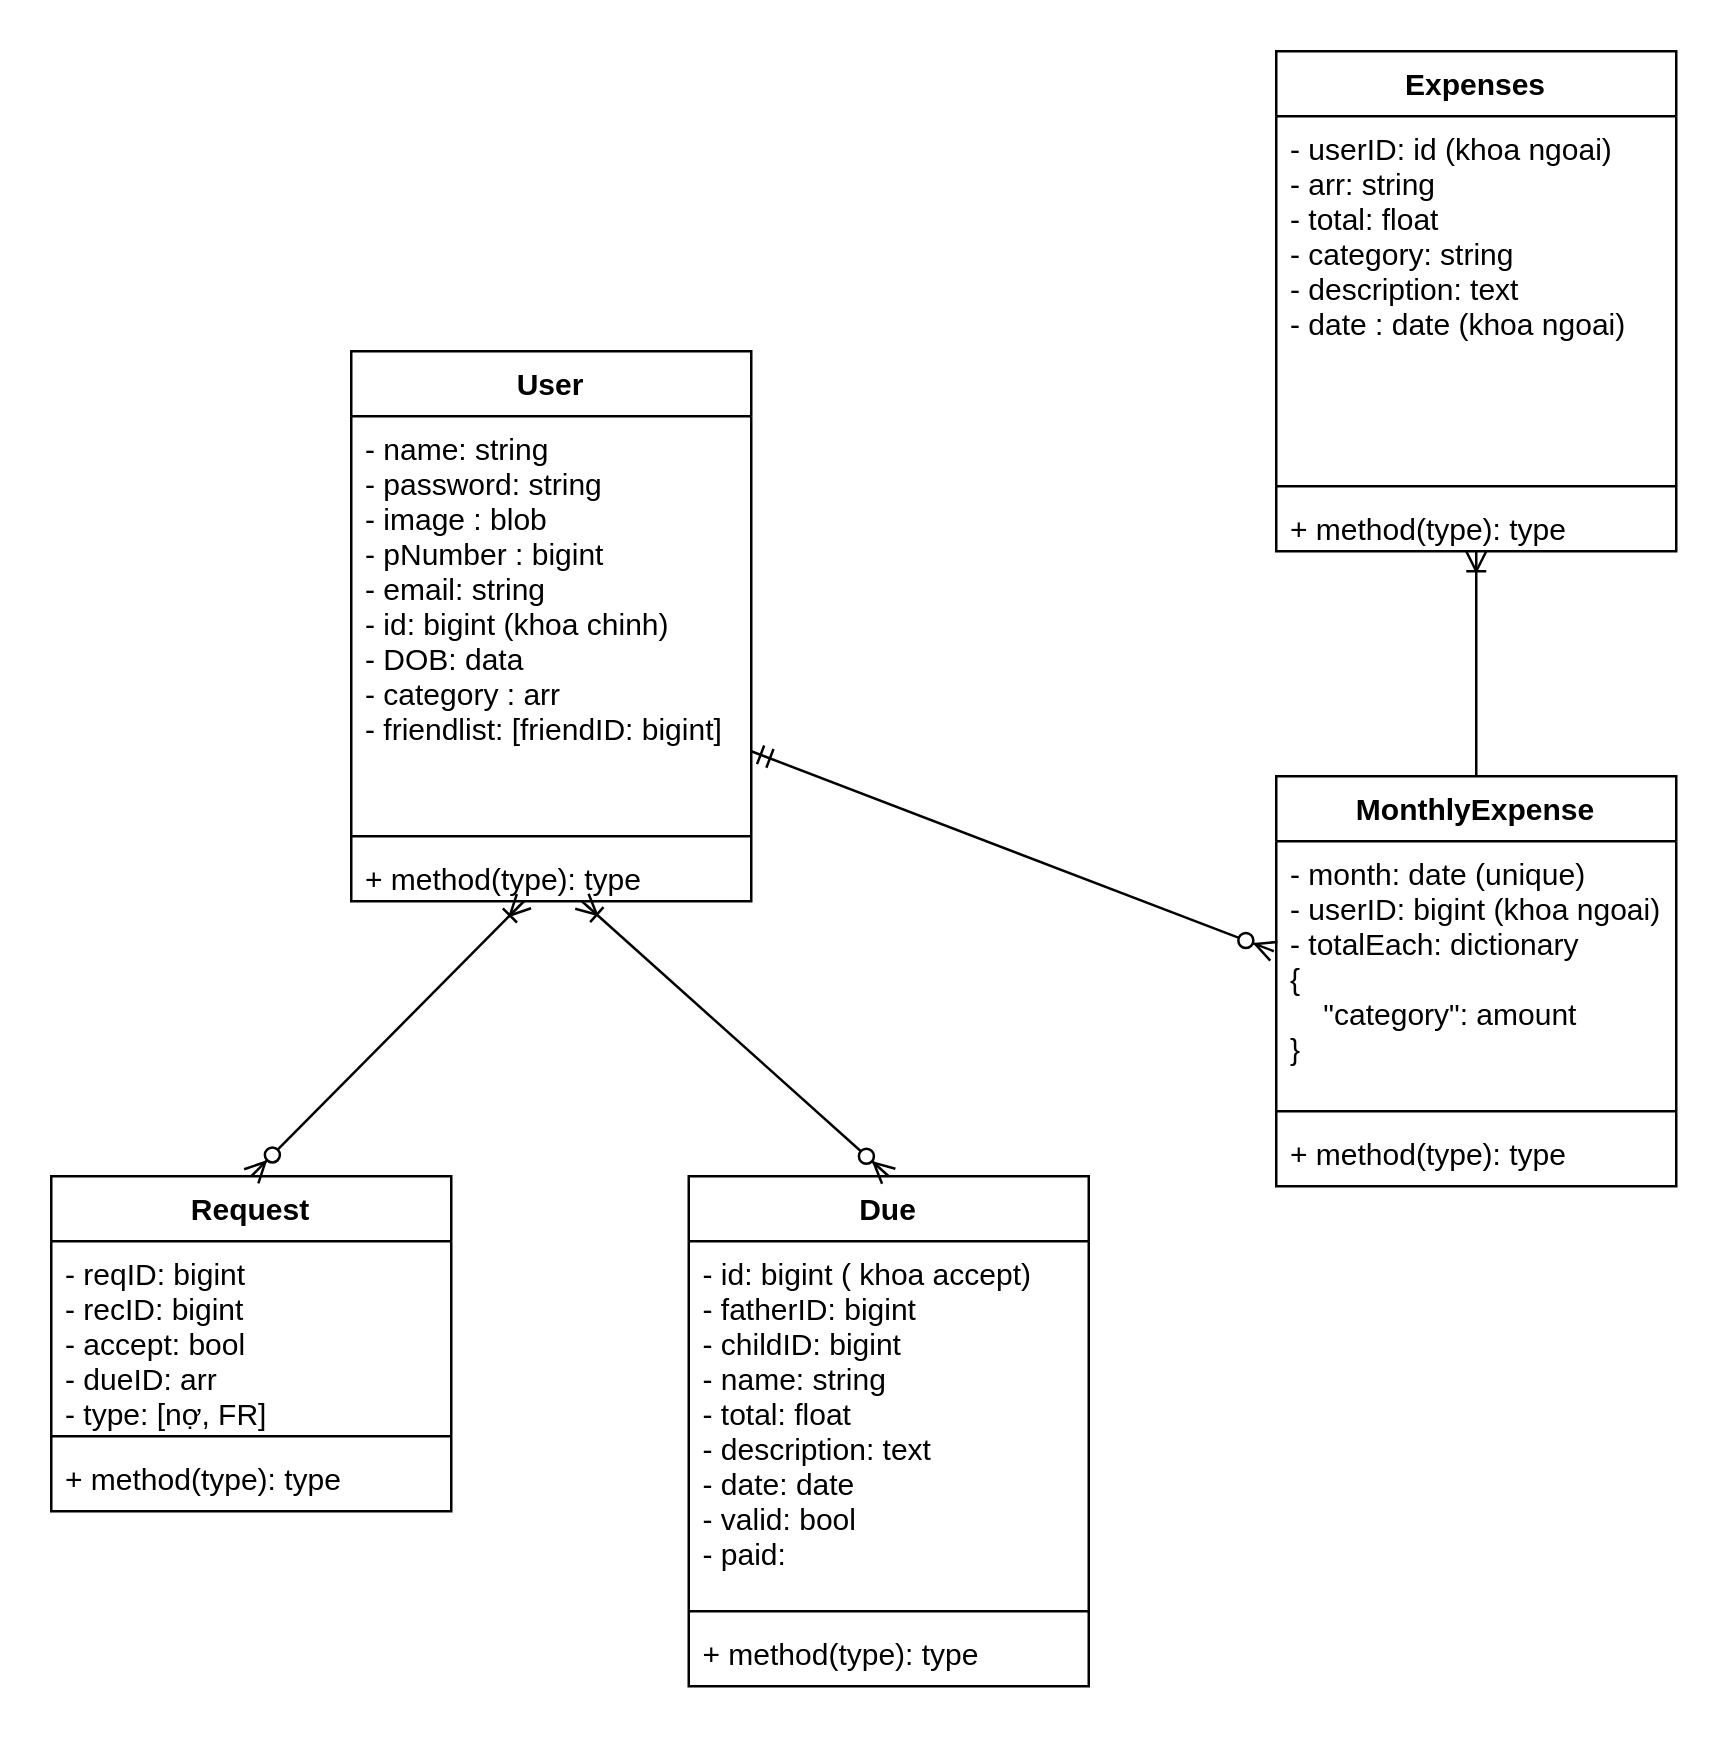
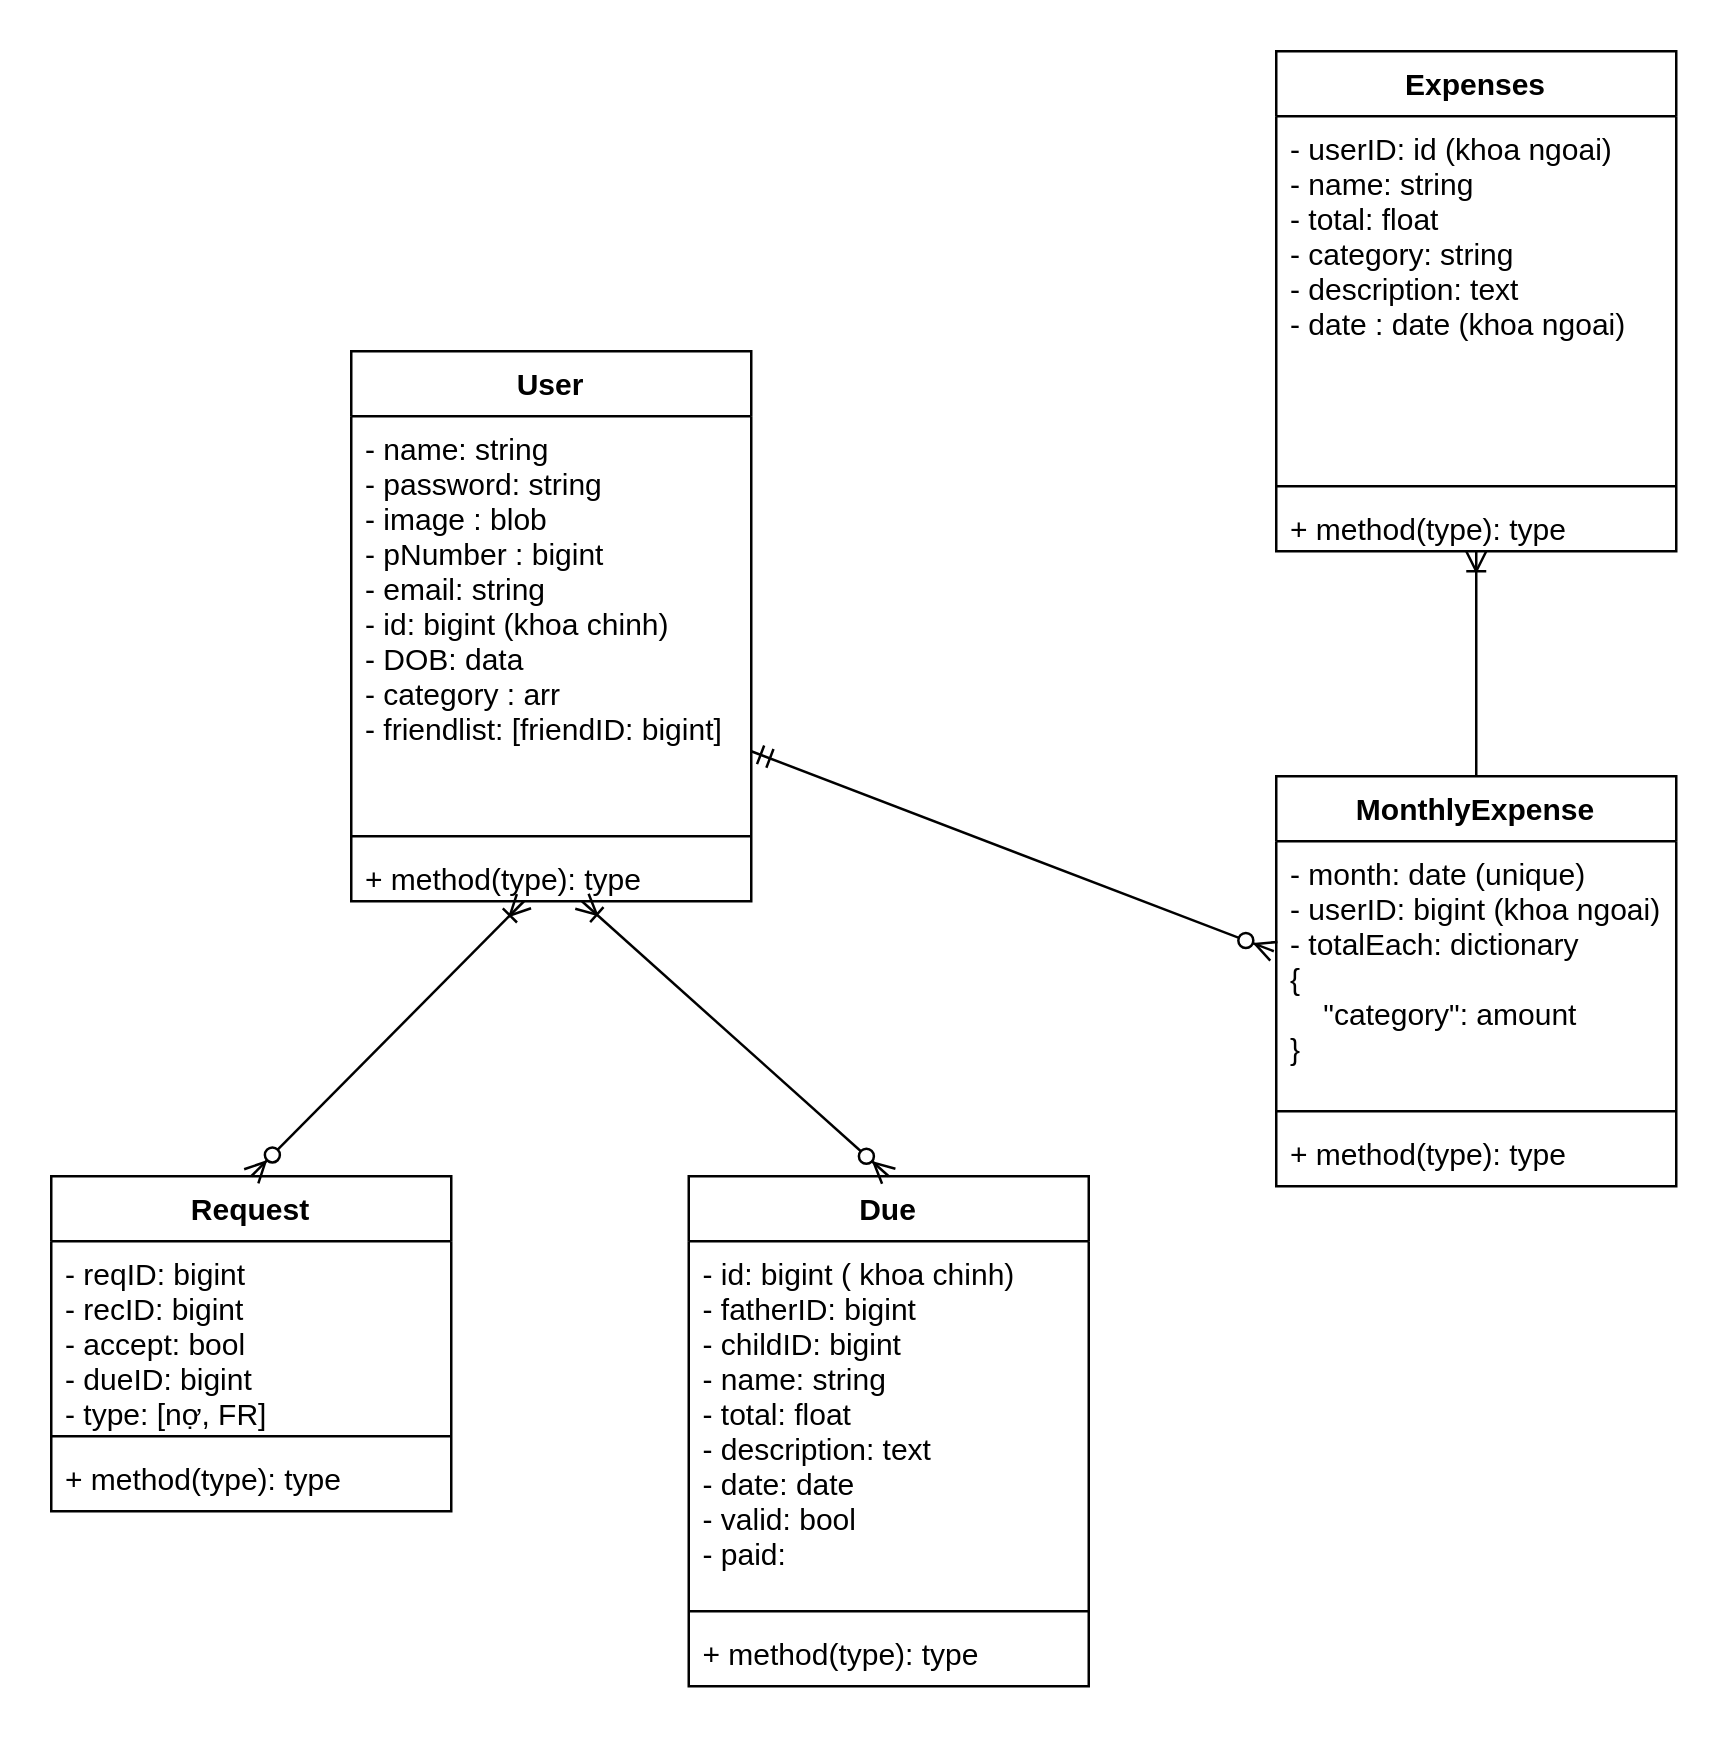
  <mxCell id="0" />
  <mxCell id="1" parent="0" />
  <mxCell id="2" value="User" style="swimlane;fontStyle=1;align=center;verticalAlign=top;childLayout=stackLayout;horizontal=1;startSize=26;horizontalStack=0;resizeParent=1;resizeParentMax=0;resizeLast=0;collapsible=1;marginBottom=0;" parent="1" vertex="1"><mxGeometry x="140" y="140" width="160" height="220" as="geometry" /></mxCell>
  <mxCell id="3" value="- name: string&#10;- password: string&#10;- image : blob&#10;- pNumber : bigint&#10;- email: string&#10;- id: bigint (khoa chinh)&#10;- DOB: data&#10;- category : arr&#10;- friendlist: [friendID: bigint]" style="text;strokeColor=none;fillColor=none;align=left;verticalAlign=top;spacingLeft=4;spacingRight=4;overflow=hidden;rotatable=0;points=[[0,0.5],[1,0.5]];portConstraint=eastwest;" parent="2" vertex="1"><mxGeometry y="26" width="160" height="164" as="geometry" /></mxCell>
  <mxCell id="4" value="" style="line;strokeWidth=1;fillColor=none;align=left;verticalAlign=middle;spacingTop=-1;spacingLeft=3;spacingRight=3;rotatable=0;labelPosition=right;points=[];portConstraint=eastwest;" parent="2" vertex="1"><mxGeometry y="190" width="160" height="8" as="geometry" /></mxCell>
  <mxCell id="5" value="+ method(type): type" style="text;strokeColor=none;fillColor=none;align=left;verticalAlign=top;spacingLeft=4;spacingRight=4;overflow=hidden;rotatable=0;points=[[0,0.5],[1,0.5]];portConstraint=eastwest;" parent="2" vertex="1"><mxGeometry y="198" width="160" height="22" as="geometry" /></mxCell>
  <mxCell id="6" value="Expenses" style="swimlane;fontStyle=1;align=center;verticalAlign=top;childLayout=stackLayout;horizontal=1;startSize=26;horizontalStack=0;resizeParent=1;resizeParentMax=0;resizeLast=0;collapsible=1;marginBottom=0;" parent="1" vertex="1"><mxGeometry x="510" y="20" width="160" height="200" as="geometry" /></mxCell>
- <mxCell id="7" value="- userID: id (khoa ngoai)&#10;- arr: string&#10;- total: float&#10;- category: string&#10;- description: text&#10;- date : date (khoa ngoai)" style="text;strokeColor=none;fillColor=none;align=left;verticalAlign=top;spacingLeft=4;spacingRight=4;overflow=hidden;rotatable=0;points=[[0,0.5],[1,0.5]];portConstraint=eastwest;" parent="6" vertex="1"><mxGeometry y="26" width="160" height="144" as="geometry" /></mxCell>
+ <mxCell id="7" value="- userID: id (khoa ngoai)&#10;- name: string&#10;- total: float&#10;- category: string&#10;- description: text&#10;- date : date (khoa ngoai)" style="text;strokeColor=none;fillColor=none;align=left;verticalAlign=top;spacingLeft=4;spacingRight=4;overflow=hidden;rotatable=0;points=[[0,0.5],[1,0.5]];portConstraint=eastwest;" parent="6" vertex="1"><mxGeometry y="26" width="160" height="144" as="geometry" /></mxCell>
  <mxCell id="8" value="" style="line;strokeWidth=1;fillColor=none;align=left;verticalAlign=middle;spacingTop=-1;spacingLeft=3;spacingRight=3;rotatable=0;labelPosition=right;points=[];portConstraint=eastwest;" parent="6" vertex="1"><mxGeometry y="170" width="160" height="8" as="geometry" /></mxCell>
  <mxCell id="9" value="+ method(type): type" style="text;strokeColor=none;fillColor=none;align=left;verticalAlign=top;spacingLeft=4;spacingRight=4;overflow=hidden;rotatable=0;points=[[0,0.5],[1,0.5]];portConstraint=eastwest;" parent="6" vertex="1"><mxGeometry y="178" width="160" height="22" as="geometry" /></mxCell>
  <mxCell id="10" value="MonthlyExpense" style="swimlane;fontStyle=1;align=center;verticalAlign=top;childLayout=stackLayout;horizontal=1;startSize=26;horizontalStack=0;resizeParent=1;resizeParentMax=0;resizeLast=0;collapsible=1;marginBottom=0;" parent="1" vertex="1"><mxGeometry x="510" y="310" width="160" height="164" as="geometry" /></mxCell>
  <mxCell id="11" value="- month: date (unique)&#10;- userID: bigint (khoa ngoai)&#10;- totalEach: dictionary&#10;{&#10;    &quot;category&quot;: amount&#10;}" style="text;strokeColor=none;fillColor=none;align=left;verticalAlign=top;spacingLeft=4;spacingRight=4;overflow=hidden;rotatable=0;points=[[0,0.5],[1,0.5]];portConstraint=eastwest;" parent="10" vertex="1"><mxGeometry y="26" width="160" height="104" as="geometry" /></mxCell>
  <mxCell id="12" value="" style="line;strokeWidth=1;fillColor=none;align=left;verticalAlign=middle;spacingTop=-1;spacingLeft=3;spacingRight=3;rotatable=0;labelPosition=right;points=[];portConstraint=eastwest;" parent="10" vertex="1"><mxGeometry y="130" width="160" height="8" as="geometry" /></mxCell>
  <mxCell id="13" value="+ method(type): type" style="text;strokeColor=none;fillColor=none;align=left;verticalAlign=top;spacingLeft=4;spacingRight=4;overflow=hidden;rotatable=0;points=[[0,0.5],[1,0.5]];portConstraint=eastwest;" parent="10" vertex="1"><mxGeometry y="138" width="160" height="26" as="geometry" /></mxCell>
  <mxCell id="14" value="" style="fontSize=12;html=1;endArrow=ERoneToMany;rounded=0;exitX=0.5;exitY=0;exitDx=0;exitDy=0;" parent="1" source="10" target="9" edge="1"><mxGeometry width="100" height="100" relative="1" as="geometry"><mxPoint x="310" y="258" as="sourcePoint" /><mxPoint x="518.08" y="217.968" as="targetPoint" /></mxGeometry></mxCell>
  <mxCell id="15" value="Due" style="swimlane;fontStyle=1;align=center;verticalAlign=top;childLayout=stackLayout;horizontal=1;startSize=26;horizontalStack=0;resizeParent=1;resizeParentMax=0;resizeLast=0;collapsible=1;marginBottom=0;" parent="1" vertex="1"><mxGeometry x="275" y="470" width="160" height="204" as="geometry" /></mxCell>
- <mxCell id="16" value="- id: bigint ( khoa accept)&#10;- fatherID: bigint &#10;- childID: bigint&#10;- name: string&#10;- total: float&#10;- description: text&#10;- date: date&#10;- valid: bool&#10;- paid: " style="text;strokeColor=none;fillColor=none;align=left;verticalAlign=top;spacingLeft=4;spacingRight=4;overflow=hidden;rotatable=0;points=[[0,0.5],[1,0.5]];portConstraint=eastwest;" parent="15" vertex="1"><mxGeometry y="26" width="160" height="144" as="geometry" /></mxCell>
+ <mxCell id="16" value="- id: bigint ( khoa chinh)&#10;- fatherID: bigint &#10;- childID: bigint&#10;- name: string&#10;- total: float&#10;- description: text&#10;- date: date&#10;- valid: bool&#10;- paid: " style="text;strokeColor=none;fillColor=none;align=left;verticalAlign=top;spacingLeft=4;spacingRight=4;overflow=hidden;rotatable=0;points=[[0,0.5],[1,0.5]];portConstraint=eastwest;" parent="15" vertex="1"><mxGeometry y="26" width="160" height="144" as="geometry" /></mxCell>
  <mxCell id="17" value="" style="line;strokeWidth=1;fillColor=none;align=left;verticalAlign=middle;spacingTop=-1;spacingLeft=3;spacingRight=3;rotatable=0;labelPosition=right;points=[];portConstraint=eastwest;" parent="15" vertex="1"><mxGeometry y="170" width="160" height="8" as="geometry" /></mxCell>
  <mxCell id="18" value="+ method(type): type" style="text;strokeColor=none;fillColor=none;align=left;verticalAlign=top;spacingLeft=4;spacingRight=4;overflow=hidden;rotatable=0;points=[[0,0.5],[1,0.5]];portConstraint=eastwest;" parent="15" vertex="1"><mxGeometry y="178" width="160" height="26" as="geometry" /></mxCell>
  <mxCell id="19" value="Request" style="swimlane;fontStyle=1;align=center;verticalAlign=top;childLayout=stackLayout;horizontal=1;startSize=26;horizontalStack=0;resizeParent=1;resizeParentMax=0;resizeLast=0;collapsible=1;marginBottom=0;" parent="1" vertex="1"><mxGeometry x="20" y="470" width="160" height="134" as="geometry" /></mxCell>
- <mxCell id="20" value="- reqID: bigint&#10;- recID: bigint&#10;- accept: bool&#10;- dueID: arr&#10;- type: [nợ, FR]" style="text;strokeColor=none;fillColor=none;align=left;verticalAlign=top;spacingLeft=4;spacingRight=4;overflow=hidden;rotatable=0;points=[[0,0.5],[1,0.5]];portConstraint=eastwest;" parent="19" vertex="1"><mxGeometry y="26" width="160" height="74" as="geometry" /></mxCell>
+ <mxCell id="20" value="- reqID: bigint&#10;- recID: bigint&#10;- accept: bool&#10;- dueID: bigint&#10;- type: [nợ, FR]" style="text;strokeColor=none;fillColor=none;align=left;verticalAlign=top;spacingLeft=4;spacingRight=4;overflow=hidden;rotatable=0;points=[[0,0.5],[1,0.5]];portConstraint=eastwest;" parent="19" vertex="1"><mxGeometry y="26" width="160" height="74" as="geometry" /></mxCell>
  <mxCell id="21" value="" style="line;strokeWidth=1;fillColor=none;align=left;verticalAlign=middle;spacingTop=-1;spacingLeft=3;spacingRight=3;rotatable=0;labelPosition=right;points=[];portConstraint=eastwest;" parent="19" vertex="1"><mxGeometry y="100" width="160" height="8" as="geometry" /></mxCell>
  <mxCell id="22" value="+ method(type): type" style="text;strokeColor=none;fillColor=none;align=left;verticalAlign=top;spacingLeft=4;spacingRight=4;overflow=hidden;rotatable=0;points=[[0,0.5],[1,0.5]];portConstraint=eastwest;" parent="19" vertex="1"><mxGeometry y="108" width="160" height="26" as="geometry" /></mxCell>
  <mxCell id="23" value="" style="fontSize=12;html=1;endArrow=ERoneToMany;startArrow=ERzeroToMany;rounded=0;exitX=0.5;exitY=0;exitDx=0;exitDy=0;" parent="1" source="15" target="5" edge="1"><mxGeometry width="100" height="100" relative="1" as="geometry"><mxPoint x="530" y="540" as="sourcePoint" /><mxPoint x="630" y="440" as="targetPoint" /></mxGeometry></mxCell>
  <mxCell id="24" value="" style="fontSize=12;html=1;endArrow=ERoneToMany;startArrow=ERzeroToMany;rounded=0;exitX=0.5;exitY=0;exitDx=0;exitDy=0;" parent="1" source="19" target="5" edge="1"><mxGeometry width="100" height="100" relative="1" as="geometry"><mxPoint x="530" y="540" as="sourcePoint" /><mxPoint x="630" y="440" as="targetPoint" /></mxGeometry></mxCell>
  <mxCell id="25" value="" style="fontSize=12;html=1;endArrow=ERzeroToMany;startArrow=ERmandOne;rounded=0;exitX=1;exitY=0.817;exitDx=0;exitDy=0;exitPerimeter=0;entryX=-0.006;entryY=0.423;entryDx=0;entryDy=0;entryPerimeter=0;" edge="1" parent="1" source="3" target="11"><mxGeometry width="100" height="100" relative="1" as="geometry"><mxPoint x="380" y="390" as="sourcePoint" /><mxPoint x="480" y="290" as="targetPoint" /></mxGeometry></mxCell>
